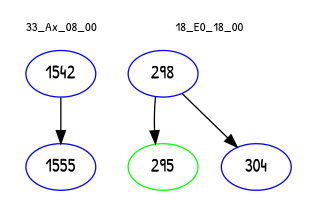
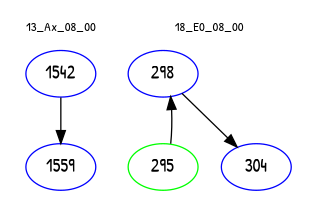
  digraph {
    fontname="Patrick Hand"
    node [color=blue fontname="Patrick Hand"]
    edge [color=black fontname="Patrick Hand"]
    n1 [label=1542]
-   n2 [label=1555]
+   n2 [label=1559]
    n3 [label=298]
    n4 [color=green label=295]
    n5 [label=304]
    subgraph cluster_1 {
      color=white
      fontsize=10
-     label="33_Ax_08_00"
+     label="13_Ax_08_00"
      n1
      n2
    }
    subgraph cluster_2 {
      color=white
      fontsize=10
-     label="18_E0_18_00"
+     label="18_E0_08_00"
      n3
      n4
      n5
    }
    n1 -> n2
-   n3 -> n4
+   n4 -> n3
    n3 -> n5
  }
